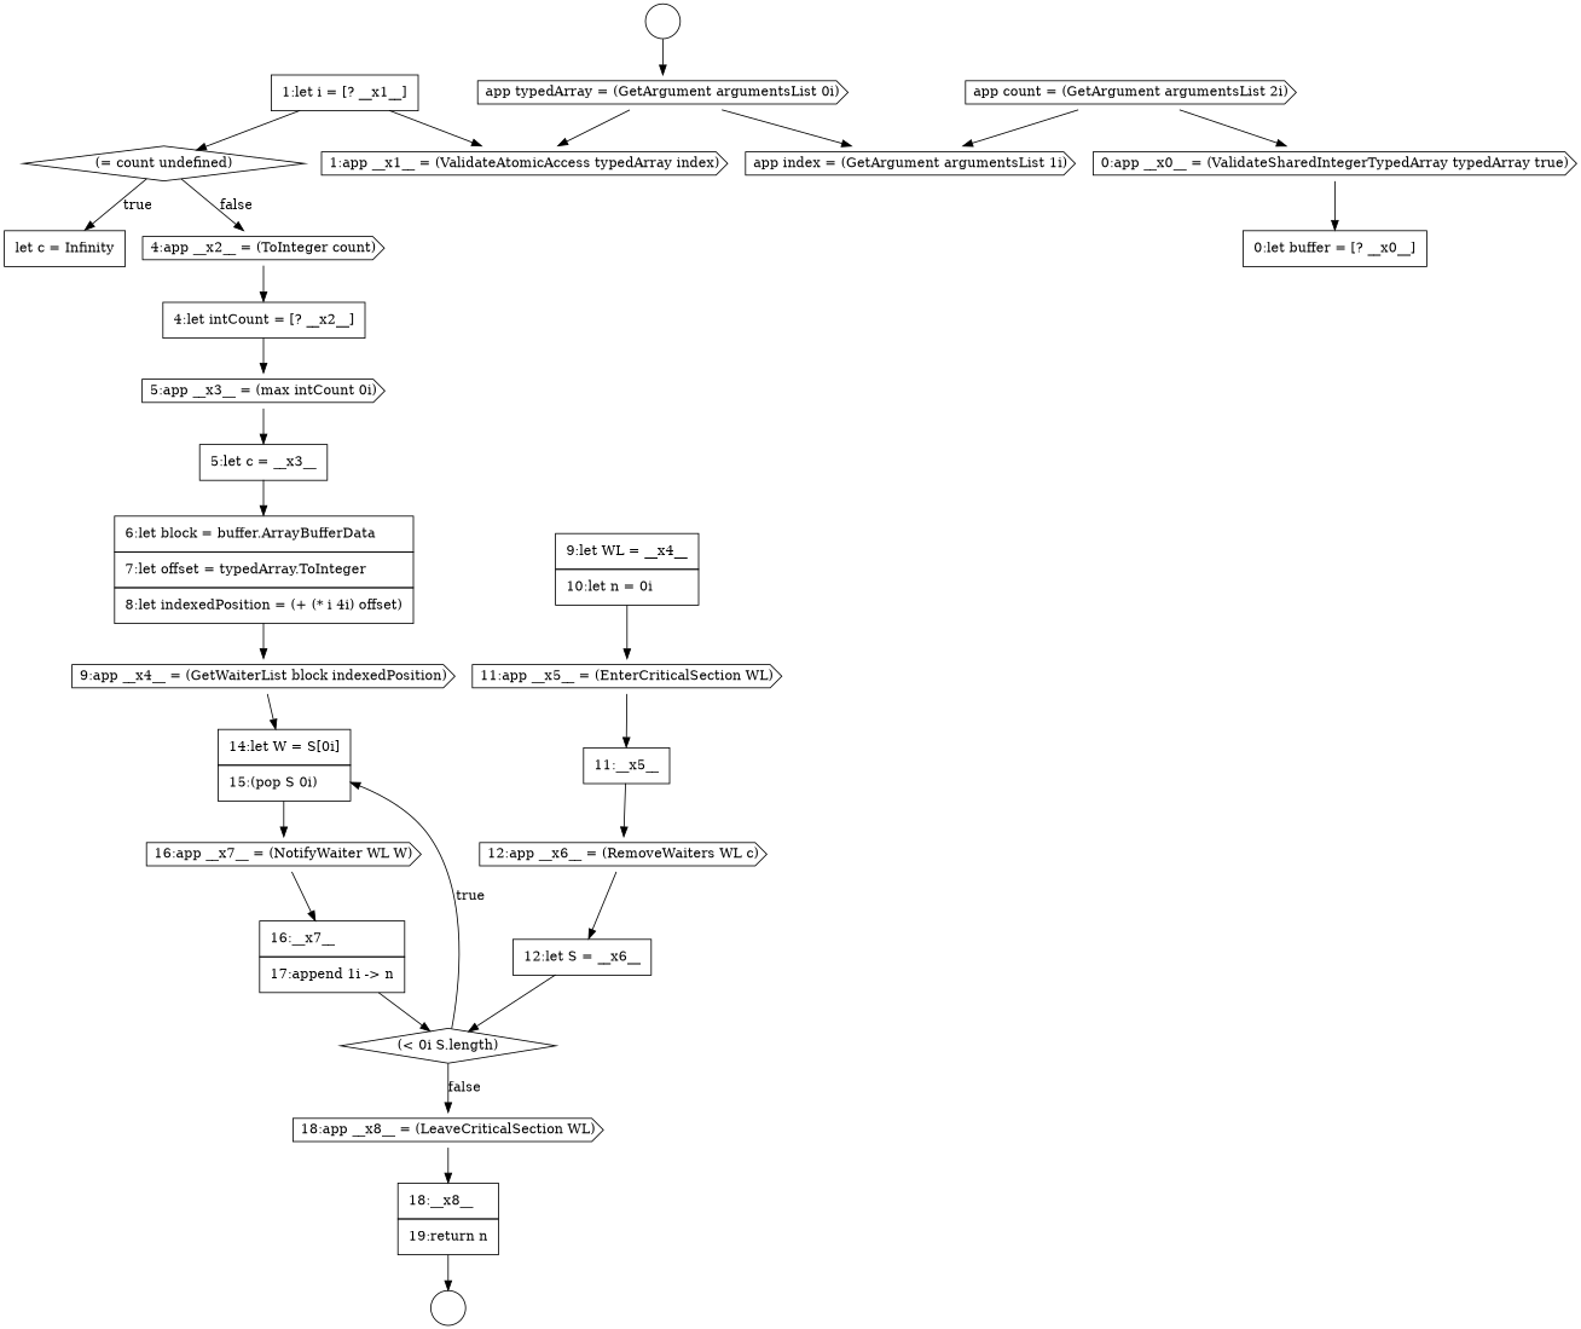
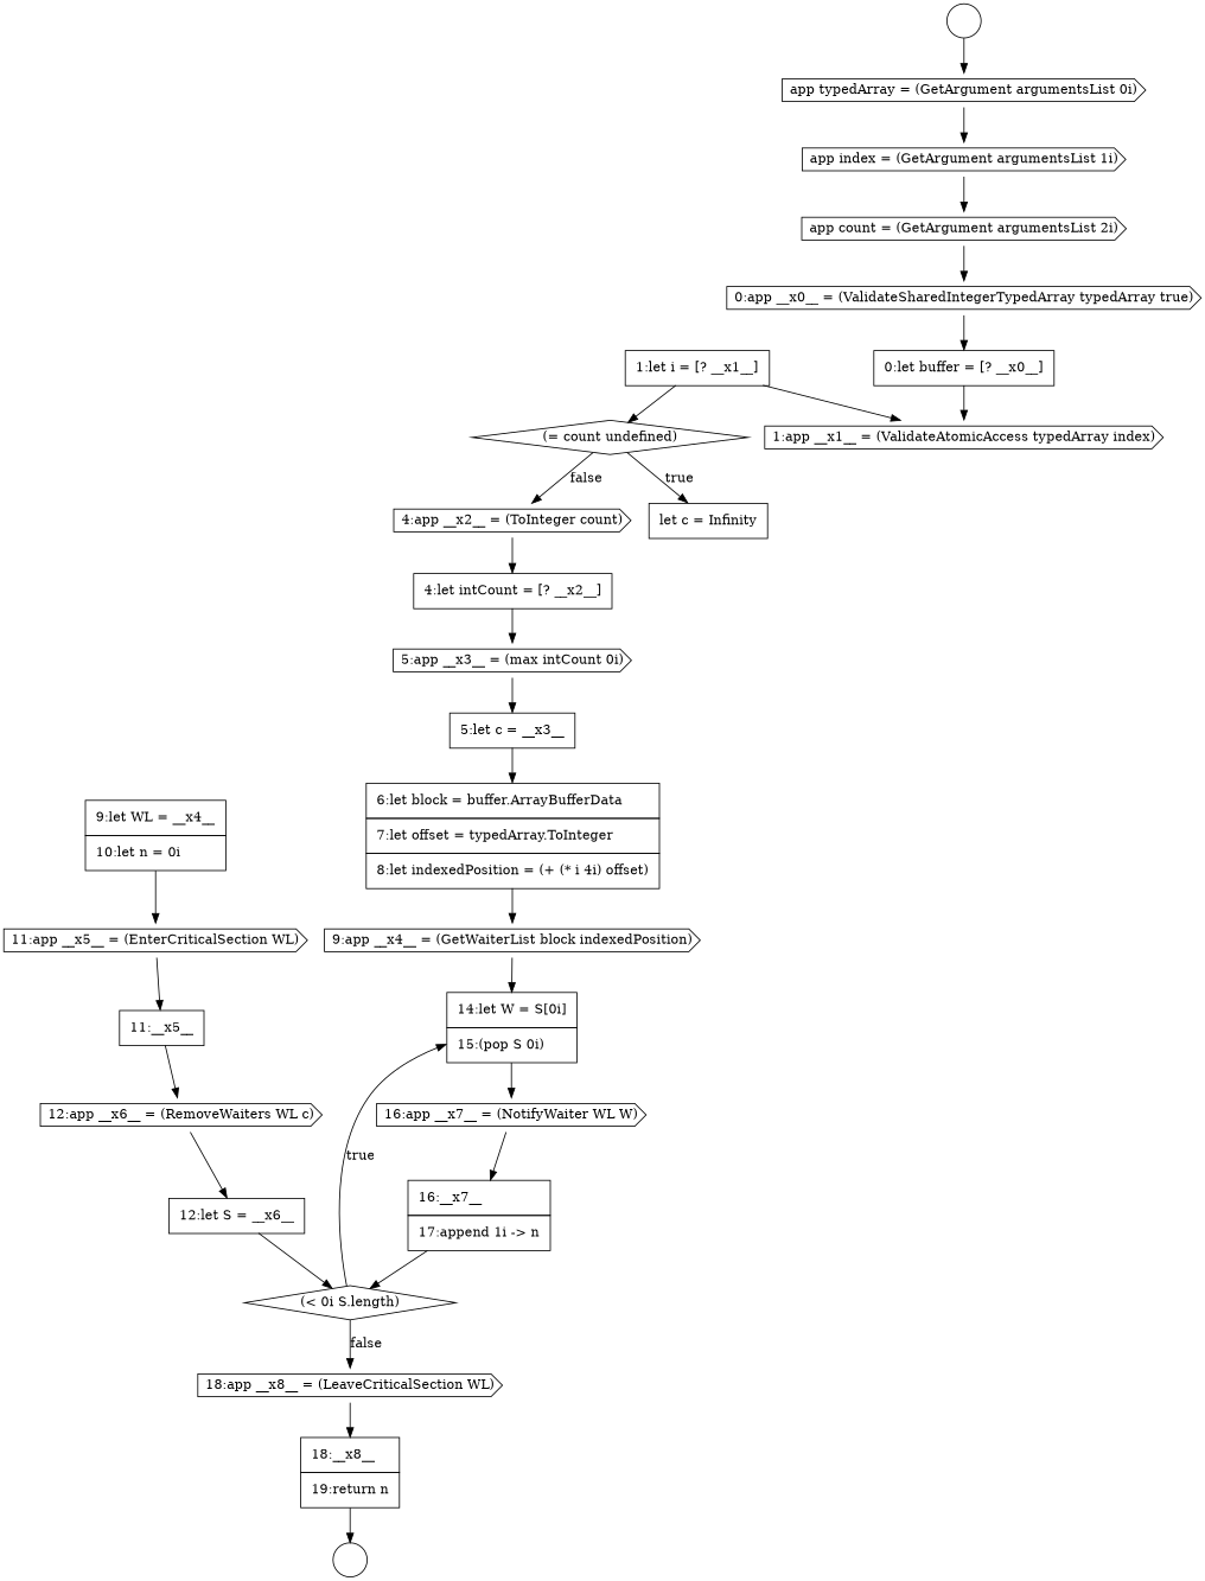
  digraph {
    fontname="DejaVu Serif"
    node [color=black fillcolor=white fontname="DejaVu Serif" shape=none style=filled]
    edge [color=black fontname="DejaVu Serif"]
    n1 [label=<<font color="black">     <table border="0" cellborder="1" cellspacing="0" cellpadding="10">       <tr><td align="left">14:let W = S[0i]</td></tr>       <tr><td align="left">15:(pop S 0i)</td></tr>     </table>   </font>> margin=0]
    n2 [label=<<font color="black">16:app __x7__ = (NotifyWaiter WL W)</font>> shape=cds]
    n3 [label=<<font color="black">     <table border="0" cellborder="1" cellspacing="0" cellpadding="10">       <tr><td align="left">16:__x7__</td></tr>       <tr><td align="left">17:append 1i -&gt; n</td></tr>     </table>   </font>> margin=0]
    n4 [label=<<font color="black">     <table border="0" cellborder="1" cellspacing="0" cellpadding="10">       <tr><td align="left">0:let buffer = [? __x0__]</td></tr>     </table>   </font>> margin=0]
    n5 [label=<<font color="black">1:app __x1__ = (ValidateAtomicAccess typedArray index)</font>> shape=cds]
    n6 [label=<<font color="black">     <table border="0" cellborder="1" cellspacing="0" cellpadding="10">       <tr><td align="left">11:__x5__</td></tr>     </table>   </font>> margin=0]
    n7 [label=<<font color="black">12:app __x6__ = (RemoveWaiters WL c)</font>> shape=cds]
    n8 [label=<<font color="black">     <table border="0" cellborder="1" cellspacing="0" cellpadding="10">       <tr><td align="left">12:let S = __x6__</td></tr>     </table>   </font>> margin=0]
    n9 [label=<<font color="black">18:app __x8__ = (LeaveCriticalSection WL)</font>> shape=cds]
    n10 [label=<<font color="black">     <table border="0" cellborder="1" cellspacing="0" cellpadding="10">       <tr><td align="left">18:__x8__</td></tr>       <tr><td align="left">19:return n</td></tr>     </table>   </font>> margin=0]
    n11 [label=" " shape=circle]
    n12 [label=<<font color="black">     <table border="0" cellborder="1" cellspacing="0" cellpadding="10">       <tr><td align="left">5:let c = __x3__</td></tr>     </table>   </font>> margin=0]
    n13 [label=<<font color="black">     <table border="0" cellborder="1" cellspacing="0" cellpadding="10">       <tr><td align="left">6:let block = buffer.ArrayBufferData</td></tr>       <tr><td align="left">7:let offset = typedArray.ToInteger</td></tr>       <tr><td align="left">8:let indexedPosition = (+ (* i 4i) offset)</td></tr>     </table>   </font>> margin=0]
    n14 [label=<<font color="black">9:app __x4__ = (GetWaiterList block indexedPosition)</font>> shape=cds]
    n15 [label=<<font color="black">4:app __x2__ = (ToInteger count)</font>> shape=cds]
    n16 [label=<<font color="black">     <table border="0" cellborder="1" cellspacing="0" cellpadding="10">       <tr><td align="left">4:let intCount = [? __x2__]</td></tr>     </table>   </font>> margin=0]
    n17 [label=<<font color="black">5:app __x3__ = (max intCount 0i)</font>> shape=cds]
    n18 [label=<<font color="black">(= count undefined)</font>> shape=diamond]
    n19 [label=<<font color="black">     <table border="0" cellborder="1" cellspacing="0" cellpadding="10">       <tr><td align="left">let c = Infinity</td></tr>     </table>   </font>> margin=0]
    n20 [label=<<font color="black">(&lt; 0i S.length)</font>> shape=diamond]
    n21 [label=<<font color="black">11:app __x5__ = (EnterCriticalSection WL)</font>> shape=cds]
    n22 [label=<<font color="black">     <table border="0" cellborder="1" cellspacing="0" cellpadding="10">       <tr><td align="left">9:let WL = __x4__</td></tr>       <tr><td align="left">10:let n = 0i</td></tr>     </table>   </font>> margin=0]
    n23 [label=<<font color="black">app count = (GetArgument argumentsList 2i)</font>> shape=cds]
    n24 [label=<<font color="black">0:app __x0__ = (ValidateSharedIntegerTypedArray typedArray true)</font>> shape=cds]
    n25 [label=<<font color="black">     <table border="0" cellborder="1" cellspacing="0" cellpadding="10">       <tr><td align="left">1:let i = [? __x1__]</td></tr>     </table>   </font>> margin=0]
    n26 [label=<<font color="black">app typedArray = (GetArgument argumentsList 0i)</font>> shape=cds]
    n27 [label=<<font color="black">app index = (GetArgument argumentsList 1i)</font>> shape=cds]
    n28 [label=" " shape=circle]
    n1 -> n2
    n2 -> n3
    n3 -> n20
-   n26 -> n5
+   n4 -> n5
    n6 -> n7
    n7 -> n8
    n8 -> n20
    n9 -> n10
    n10 -> n11
    n12 -> n13
    n13 -> n14
    n14 -> n1
    n15 -> n16
    n16 -> n17
    n17 -> n12
    n18 -> n15 [label=<<font color="black">false</font>>]
    n18 -> n19 [label=<<font color="black">true</font>>]
    n20 -> n1 [label=<<font color="black">true</font>>]
    n20 -> n9 [label=<<font color="black">false</font>>]
    n21 -> n6
    n22 -> n21
    n23 -> n24
    n24 -> n4
    n25 -> n5
    n25 -> n18
    n26 -> n27
-   n23 -> n27
+   n27 -> n23
    n28 -> n26
  }
